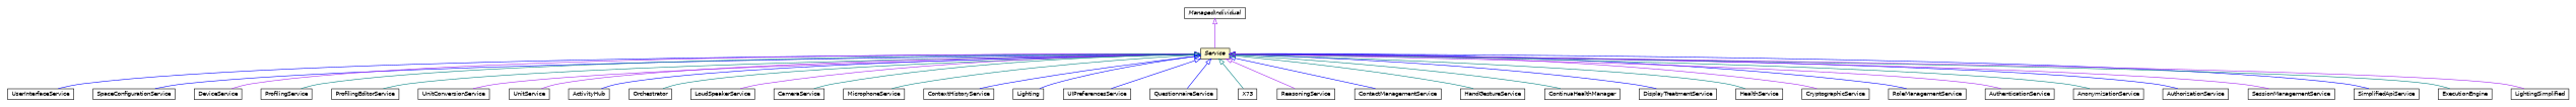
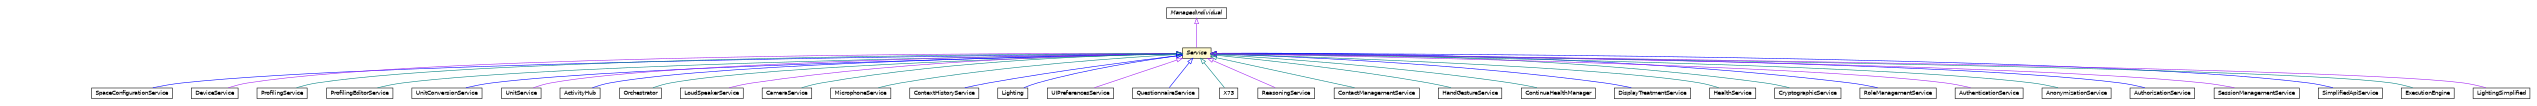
  digraph {
    nodesep=0.25
    ranksep=0.5
    node [fontcolor=black fontname=Helvetica fontsize=10.0 shape=plaintext]
    edge [arrowtail=empty color=teal dir=back fontname=Helvetica fontsize=10 headport=p labelfontname=Helvetica labelfontsize=10 tailport=p]
    n1 [label=<<table title="org.universAAL.middleware.owl.ManagedIndividual" border="0" cellborder="1" cellspacing="0" cellpadding="2" port="p" href="../../owl/ManagedIndividual.html"> 		<tr><td><table border="0" cellspacing="0" cellpadding="1"> <tr><td align="center" balign="center"><font face="Helvetica-Oblique"> ManagedIndividual </font></td></tr> 		</table></td></tr> 		</table>>]
    n2 [label=<<table title="org.universAAL.middleware.service.owl.Service" border="0" cellborder="1" cellspacing="0" cellpadding="2" port="p" bgcolor="lemonChiffon" href="./Service.html"> 		<tr><td><table border="0" cellspacing="0" cellpadding="1"> <tr><td align="center" balign="center"><font face="Helvetica-Oblique"> Service </font></td></tr> 		</table></td></tr> 		</table>>]
-   n3 [label=<<table title="org.universAAL.middleware.service.owl.UserInterfaceService" border="0" cellborder="1" cellspacing="0" cellpadding="2" port="p" href="./UserInterfaceService.html"> 		<tr><td><table border="0" cellspacing="0" cellpadding="1"> <tr><td align="center" balign="center"> UserInterfaceService </td></tr> 		</table></td></tr> 		</table>>]
    n4 [label=<<table title="org.universAAL.ontology.space.SpaceConfigurationService" border="0" cellborder="1" cellspacing="0" cellpadding="2" port="p" href="../../../ontology/space/SpaceConfigurationService.html"> 		<tr><td><table border="0" cellspacing="0" cellpadding="1"> <tr><td align="center" balign="center"> SpaceConfigurationService </td></tr> 		</table></td></tr> 		</table>>]
    n5 [label=<<table title="org.universAAL.ontology.phThing.DeviceService" border="0" cellborder="1" cellspacing="0" cellpadding="2" port="p" href="../../../ontology/phThing/DeviceService.html"> 		<tr><td><table border="0" cellspacing="0" cellpadding="1"> <tr><td align="center" balign="center"> DeviceService </td></tr> 		</table></td></tr> 		</table>>]
    n6 [label=<<table title="org.universAAL.ontology.profile.service.ProfilingService" border="0" cellborder="1" cellspacing="0" cellpadding="2" port="p" href="../../../ontology/profile/service/ProfilingService.html"> 		<tr><td><table border="0" cellspacing="0" cellpadding="1"> <tr><td align="center" balign="center"> ProfilingService </td></tr> 		</table></td></tr> 		</table>>]
    n7 [label=<<table title="org.universAAL.ontology.profile.service.ProfilingEditorService" border="0" cellborder="1" cellspacing="0" cellpadding="2" port="p" href="../../../ontology/profile/service/ProfilingEditorService.html"> 		<tr><td><table border="0" cellspacing="0" cellpadding="1"> <tr><td align="center" balign="center"> ProfilingEditorService </td></tr> 		</table></td></tr> 		</table>>]
    n8 [label=<<table title="org.universAAL.ontology.unit.services.UnitConversionService" border="0" cellborder="1" cellspacing="0" cellpadding="2" port="p" href="../../../ontology/unit/services/UnitConversionService.html"> 		<tr><td><table border="0" cellspacing="0" cellpadding="1"> <tr><td align="center" balign="center"> UnitConversionService </td></tr> 		</table></td></tr> 		</table>>]
    n9 [label=<<table title="org.universAAL.ontology.unit.services.UnitService" border="0" cellborder="1" cellspacing="0" cellpadding="2" port="p" href="../../../ontology/unit/services/UnitService.html"> 		<tr><td><table border="0" cellspacing="0" cellpadding="1"> <tr><td align="center" balign="center"> UnitService </td></tr> 		</table></td></tr> 		</table>>]
    n10 [label=<<table title="org.universAAL.ontology.activityhub.ActivityHub" border="0" cellborder="1" cellspacing="0" cellpadding="2" port="p" href="../../../ontology/activityhub/ActivityHub.html"> 		<tr><td><table border="0" cellspacing="0" cellpadding="1"> <tr><td align="center" balign="center"> ActivityHub </td></tr> 		</table></td></tr> 		</table>>]
    n11 [label=<<table title="org.universAAL.ontology.orchestration.Orchestrator" border="0" cellborder="1" cellspacing="0" cellpadding="2" port="p" href="../../../ontology/orchestration/Orchestrator.html"> 		<tr><td><table border="0" cellspacing="0" cellpadding="1"> <tr><td align="center" balign="center"> Orchestrator </td></tr> 		</table></td></tr> 		</table>>]
    n12 [label=<<table title="org.universAAL.ontology.av.service.LoudSpeakerService" border="0" cellborder="1" cellspacing="0" cellpadding="2" port="p" href="../../../ontology/av/service/LoudSpeakerService.html"> 		<tr><td><table border="0" cellspacing="0" cellpadding="1"> <tr><td align="center" balign="center"> LoudSpeakerService </td></tr> 		</table></td></tr> 		</table>>]
    n13 [label=<<table title="org.universAAL.ontology.av.service.CameraService" border="0" cellborder="1" cellspacing="0" cellpadding="2" port="p" href="../../../ontology/av/service/CameraService.html"> 		<tr><td><table border="0" cellspacing="0" cellpadding="1"> <tr><td align="center" balign="center"> CameraService </td></tr> 		</table></td></tr> 		</table>>]
    n14 [label=<<table title="org.universAAL.ontology.av.service.MicrophoneService" border="0" cellborder="1" cellspacing="0" cellpadding="2" port="p" href="../../../ontology/av/service/MicrophoneService.html"> 		<tr><td><table border="0" cellspacing="0" cellpadding="1"> <tr><td align="center" balign="center"> MicrophoneService </td></tr> 		</table></td></tr> 		</table>>]
    n15 [label=<<table title="org.universAAL.ontology.che.ContextHistoryService" border="0" cellborder="1" cellspacing="0" cellpadding="2" port="p" href="../../../ontology/che/ContextHistoryService.html"> 		<tr><td><table border="0" cellspacing="0" cellpadding="1"> <tr><td align="center" balign="center"> ContextHistoryService </td></tr> 		</table></td></tr> 		</table>>]
    n16 [label=<<table title="org.universAAL.ontology.lighting.Lighting" border="0" cellborder="1" cellspacing="0" cellpadding="2" port="p" href="../../../ontology/lighting/Lighting.html"> 		<tr><td><table border="0" cellspacing="0" cellpadding="1"> <tr><td align="center" balign="center"> Lighting </td></tr> 		</table></td></tr> 		</table>>]
    n17 [label=<<table title="org.universAAL.ontology.ui.preferences.service.UIPreferencesService" border="0" cellborder="1" cellspacing="0" cellpadding="2" port="p" href="../../../ontology/ui/preferences/service/UIPreferencesService.html"> 		<tr><td><table border="0" cellspacing="0" cellpadding="1"> <tr><td align="center" balign="center"> UIPreferencesService </td></tr> 		</table></td></tr> 		</table>>]
    n18 [label=<<table title="org.universAAL.ontology.questionnaire.QuestionnaireService" border="0" cellborder="1" cellspacing="0" cellpadding="2" port="p" href="../../../ontology/questionnaire/QuestionnaireService.html"> 		<tr><td><table border="0" cellspacing="0" cellpadding="1"> <tr><td align="center" balign="center"> QuestionnaireService </td></tr> 		</table></td></tr> 		</table>>]
    n19 [label=<<table title="org.universAAL.ontology.X73.X73" border="0" cellborder="1" cellspacing="0" cellpadding="2" port="p" href="../../../ontology/X73/X73.html"> 		<tr><td><table border="0" cellspacing="0" cellpadding="1"> <tr><td align="center" balign="center"> X73 </td></tr> 		</table></td></tr> 		</table>>]
    n20 [label=<<table title="org.universAAL.ontology.reasoner.ReasoningService" border="0" cellborder="1" cellspacing="0" cellpadding="2" port="p" href="../../../ontology/reasoner/ReasoningService.html"> 		<tr><td><table border="0" cellspacing="0" cellpadding="1"> <tr><td align="center" balign="center"> ReasoningService </td></tr> 		</table></td></tr> 		</table>>]
    n21 [label=<<table title="org.universAAL.ontology.profile.contact.ContactManagementService" border="0" cellborder="1" cellspacing="0" cellpadding="2" port="p" href="../../../ontology/profile/contact/ContactManagementService.html"> 		<tr><td><table border="0" cellspacing="0" cellpadding="1"> <tr><td align="center" balign="center"> ContactManagementService </td></tr> 		</table></td></tr> 		</table>>]
    n22 [label=<<table title="org.universAAL.ontology.handgestures.HandGestureService" border="0" cellborder="1" cellspacing="0" cellpadding="2" port="p" href="../../../ontology/handgestures/HandGestureService.html"> 		<tr><td><table border="0" cellspacing="0" cellpadding="1"> <tr><td align="center" balign="center"> HandGestureService </td></tr> 		</table></td></tr> 		</table>>]
    n23 [label=<<table title="org.universAAL.ontology.continua.ContinuaHealthManager" border="0" cellborder="1" cellspacing="0" cellpadding="2" port="p" href="../../../ontology/continua/ContinuaHealthManager.html"> 		<tr><td><table border="0" cellspacing="0" cellpadding="1"> <tr><td align="center" balign="center"> ContinuaHealthManager </td></tr> 		</table></td></tr> 		</table>>]
    n24 [label=<<table title="org.universAAL.ontology.health.owl.services.DisplayTreatmentService" border="0" cellborder="1" cellspacing="0" cellpadding="2" port="p" href="../../../ontology/health/owl/services/DisplayTreatmentService.html"> 		<tr><td><table border="0" cellspacing="0" cellpadding="1"> <tr><td align="center" balign="center"> DisplayTreatmentService </td></tr> 		</table></td></tr> 		</table>>]
    n25 [label=<<table title="org.universAAL.ontology.health.owl.services.HealthService" border="0" cellborder="1" cellspacing="0" cellpadding="2" port="p" href="../../../ontology/health/owl/services/HealthService.html"> 		<tr><td><table border="0" cellspacing="0" cellpadding="1"> <tr><td align="center" balign="center"> HealthService </td></tr> 		</table></td></tr> 		</table>>]
    n26 [label=<<table title="org.universAAL.ontology.cryptographic.CryptographicService" border="0" cellborder="1" cellspacing="0" cellpadding="2" port="p" href="../../../ontology/cryptographic/CryptographicService.html"> 		<tr><td><table border="0" cellspacing="0" cellpadding="1"> <tr><td align="center" balign="center"> CryptographicService </td></tr> 		</table></td></tr> 		</table>>]
    n27 [label=<<table title="org.universAAL.ontology.security.RoleManagementService" border="0" cellborder="1" cellspacing="0" cellpadding="2" port="p" href="../../../ontology/security/RoleManagementService.html"> 		<tr><td><table border="0" cellspacing="0" cellpadding="1"> <tr><td align="center" balign="center"> RoleManagementService </td></tr> 		</table></td></tr> 		</table>>]
    n28 [label=<<table title="org.universAAL.ontology.security.AuthenticationService" border="0" cellborder="1" cellspacing="0" cellpadding="2" port="p" href="../../../ontology/security/AuthenticationService.html"> 		<tr><td><table border="0" cellspacing="0" cellpadding="1"> <tr><td align="center" balign="center"> AuthenticationService </td></tr> 		</table></td></tr> 		</table>>]
    n29 [label=<<table title="org.universAAL.ontology.security.AnonymizationService" border="0" cellborder="1" cellspacing="0" cellpadding="2" port="p" href="../../../ontology/security/AnonymizationService.html"> 		<tr><td><table border="0" cellspacing="0" cellpadding="1"> <tr><td align="center" balign="center"> AnonymizationService </td></tr> 		</table></td></tr> 		</table>>]
    n30 [label=<<table title="org.universAAL.ontology.security.AuthorizationService" border="0" cellborder="1" cellspacing="0" cellpadding="2" port="p" href="../../../ontology/security/AuthorizationService.html"> 		<tr><td><table border="0" cellspacing="0" cellpadding="1"> <tr><td align="center" balign="center"> AuthorizationService </td></tr> 		</table></td></tr> 		</table>>]
    n31 [label=<<table title="org.universAAL.ontology.security.SessionManagementService" border="0" cellborder="1" cellspacing="0" cellpadding="2" port="p" href="../../../ontology/security/SessionManagementService.html"> 		<tr><td><table border="0" cellspacing="0" cellpadding="1"> <tr><td align="center" balign="center"> SessionManagementService </td></tr> 		</table></td></tr> 		</table>>]
    n32 [label=<<table title="org.universAAL.middleware.api.impl.SimplifiedApiService" border="0" cellborder="1" cellspacing="0" cellpadding="2" port="p" href="../../api/impl/SimplifiedApiService.html"> 		<tr><td><table border="0" cellspacing="0" cellpadding="1"> <tr><td align="center" balign="center"> SimplifiedApiService </td></tr> 		</table></td></tr> 		</table>>]
    n33 [label=<<table title="org.universAAL.service.orchestrator.ExecutionEngine" border="0" cellborder="1" cellspacing="0" cellpadding="2" port="p" href="../../../service/orchestrator/ExecutionEngine.html"> 		<tr><td><table border="0" cellspacing="0" cellpadding="1"> <tr><td align="center" balign="center"> ExecutionEngine </td></tr> 		</table></td></tr> 		</table>>]
    n34 [label=<<table title="org.universAAL.ontology.lighting.simple.LightingSimplified" border="0" cellborder="1" cellspacing="0" cellpadding="2" port="p" href="../../../ontology/lighting/simple/LightingSimplified.html"> 		<tr><td><table border="0" cellspacing="0" cellpadding="1"> <tr><td align="center" balign="center"> LightingSimplified </td></tr> 		</table></td></tr> 		</table>>]
    n1 -> n2 [color=purple]
-   n2 -> n3 [color=blue]
    n2 -> n4 [color=blue]
    n2 -> n5 [color=purple]
    n2 -> n6
    n2 -> n7
-   n2 -> n8 [color=purple]
+   n2 -> n8 [color=blue]
    n2 -> n9 [color=purple]
    n2 -> n10 [color=blue]
    n2 -> n11
    n2 -> n12 [color=purple]
    n2 -> n13
    n2 -> n14
    n2 -> n15 [color=blue]
    n2 -> n16 [color=blue]
-   n2 -> n17 [color=blue]
+   n2 -> n17 [color=purple]
    n2 -> n18 [color=blue]
    n2 -> n19
    n2 -> n20 [color=purple]
-   n2 -> n21 [color=blue]
+   n2 -> n21
    n2 -> n22
    n2 -> n23
    n2 -> n24 [color=blue]
    n2 -> n25
-   n2 -> n26 [color=purple]
+   n2 -> n26
    n2 -> n27 [color=blue]
    n2 -> n28 [color=purple]
    n2 -> n29
    n2 -> n30 [color=blue]
    n2 -> n31 [color=purple]
    n2 -> n32 [color=blue]
    n2 -> n33
    n2 -> n34 [color=purple]
  }
